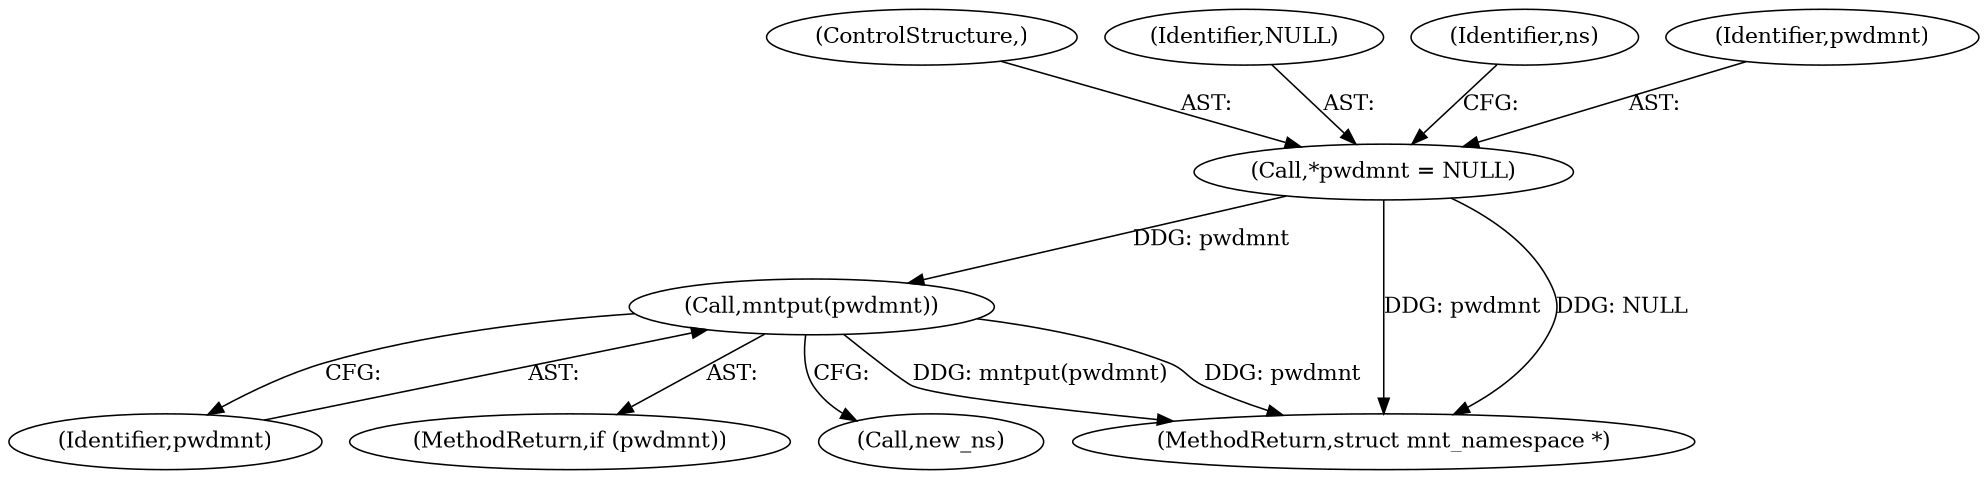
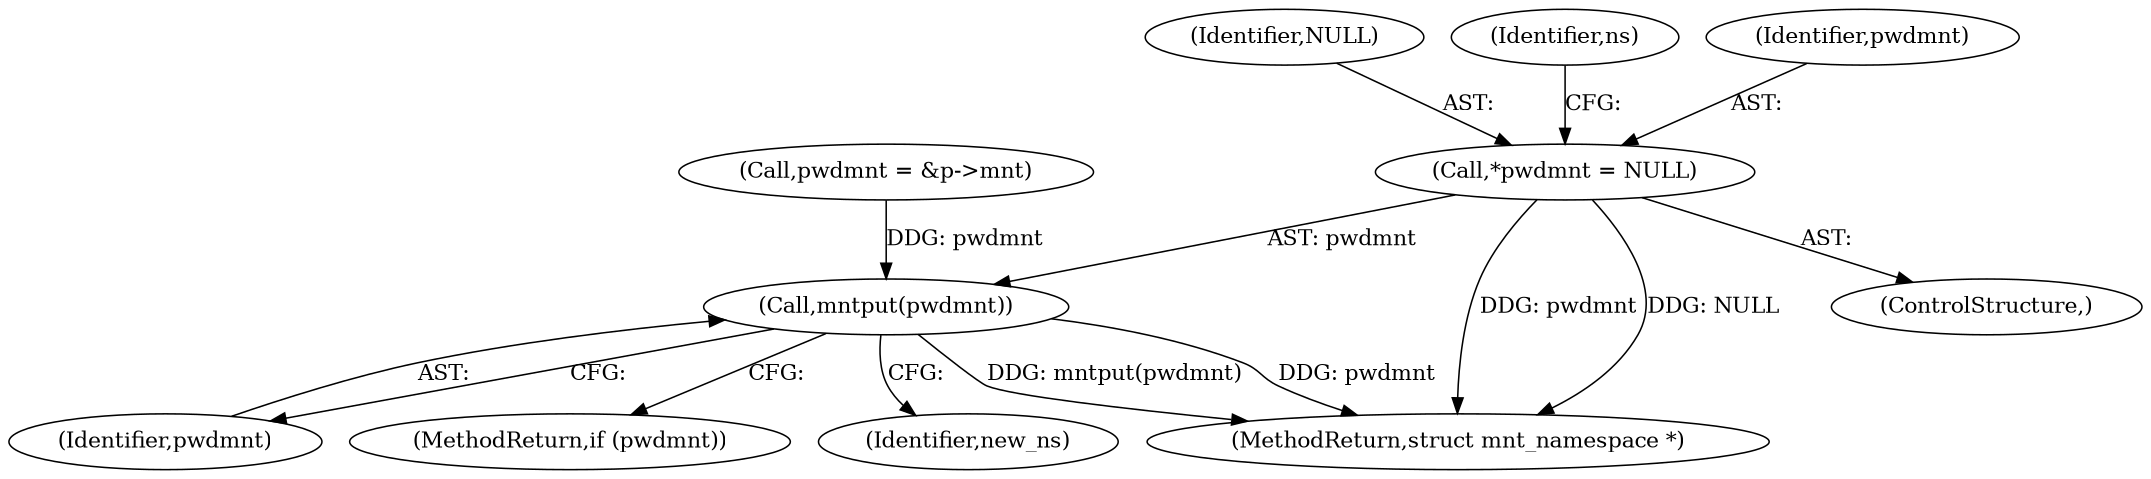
  digraph {
    n1 [label="(Call,*pwdmnt = NULL)"]
    n2 [label="(Call,mntput(pwdmnt))"]
    n3 [label="(MethodReturn,struct mnt_namespace *)"]
    n4 [label="(ControlStructure,)"]
    n5 [label="(Identifier,pwdmnt)"]
    n6 [label="(MethodReturn,if (pwdmnt))"]
-   n7 [label="(Call,new_ns)"]
+   n7 [label="(Identifier,new_ns)"]
    n8 [label="(Identifier,NULL)"]
    n9 [label="(Identifier,ns)"]
    n10 [label="(Identifier,pwdmnt)"]
-   n1 -> n2 [label="DDG: pwdmnt"]
+   n11 [label="(Call,pwdmnt = &p->mnt)"]
+   n1 -> n2 [label="AST: pwdmnt"]
    n1 -> n3 [label="DDG: pwdmnt"]
    n1 -> n3 [label="DDG: NULL"]
-   n4 -> n1 [label="AST: "]
+   n1 -> n4 [label="AST: "]
    n2 -> n3 [label="DDG: mntput(pwdmnt)"]
    n2 -> n3 [label="DDG: pwdmnt"]
    n2 -> n5 [label="CFG: "]
-   n2 -> n6 [label="AST: "]
+   n2 -> n6 [label="CFG: "]
    n2 -> n7 [label="CFG: "]
    n5 -> n2 [label="AST: "]
    n8 -> n1 [label="AST: "]
    n9 -> n1 [label="CFG: "]
    n10 -> n1 [label="AST: "]
+   n11 -> n2 [label="DDG: pwdmnt"]
  }
